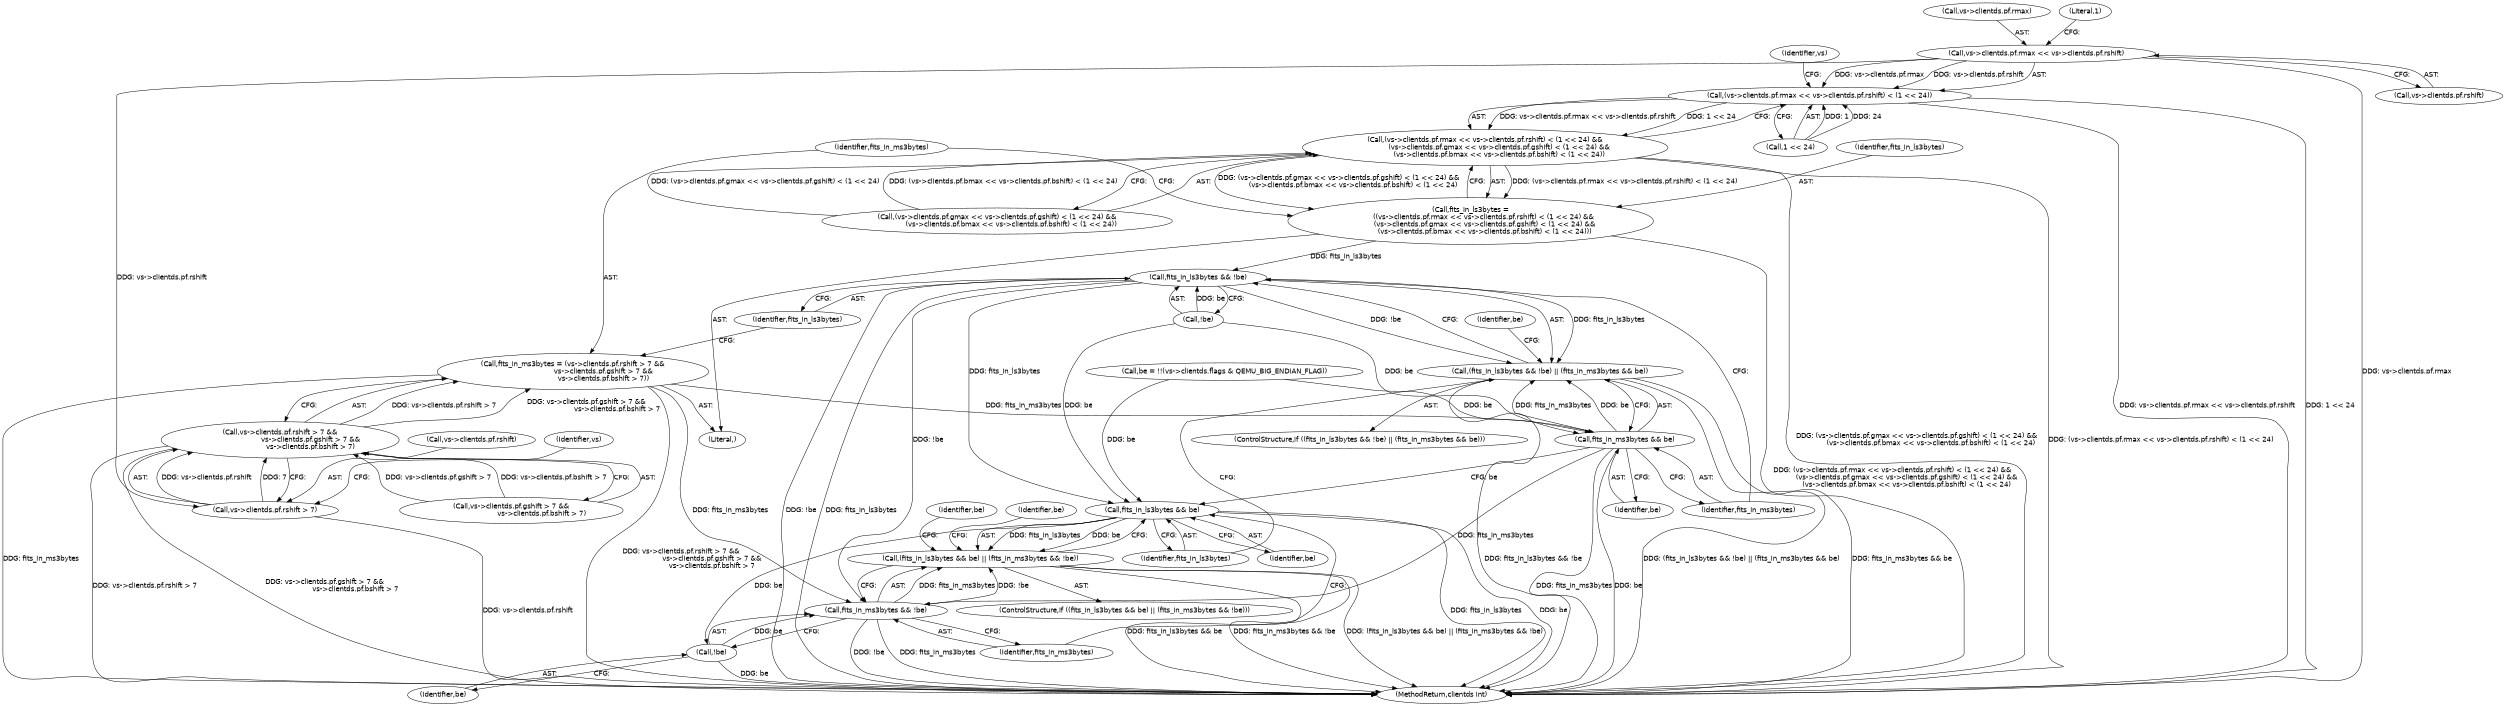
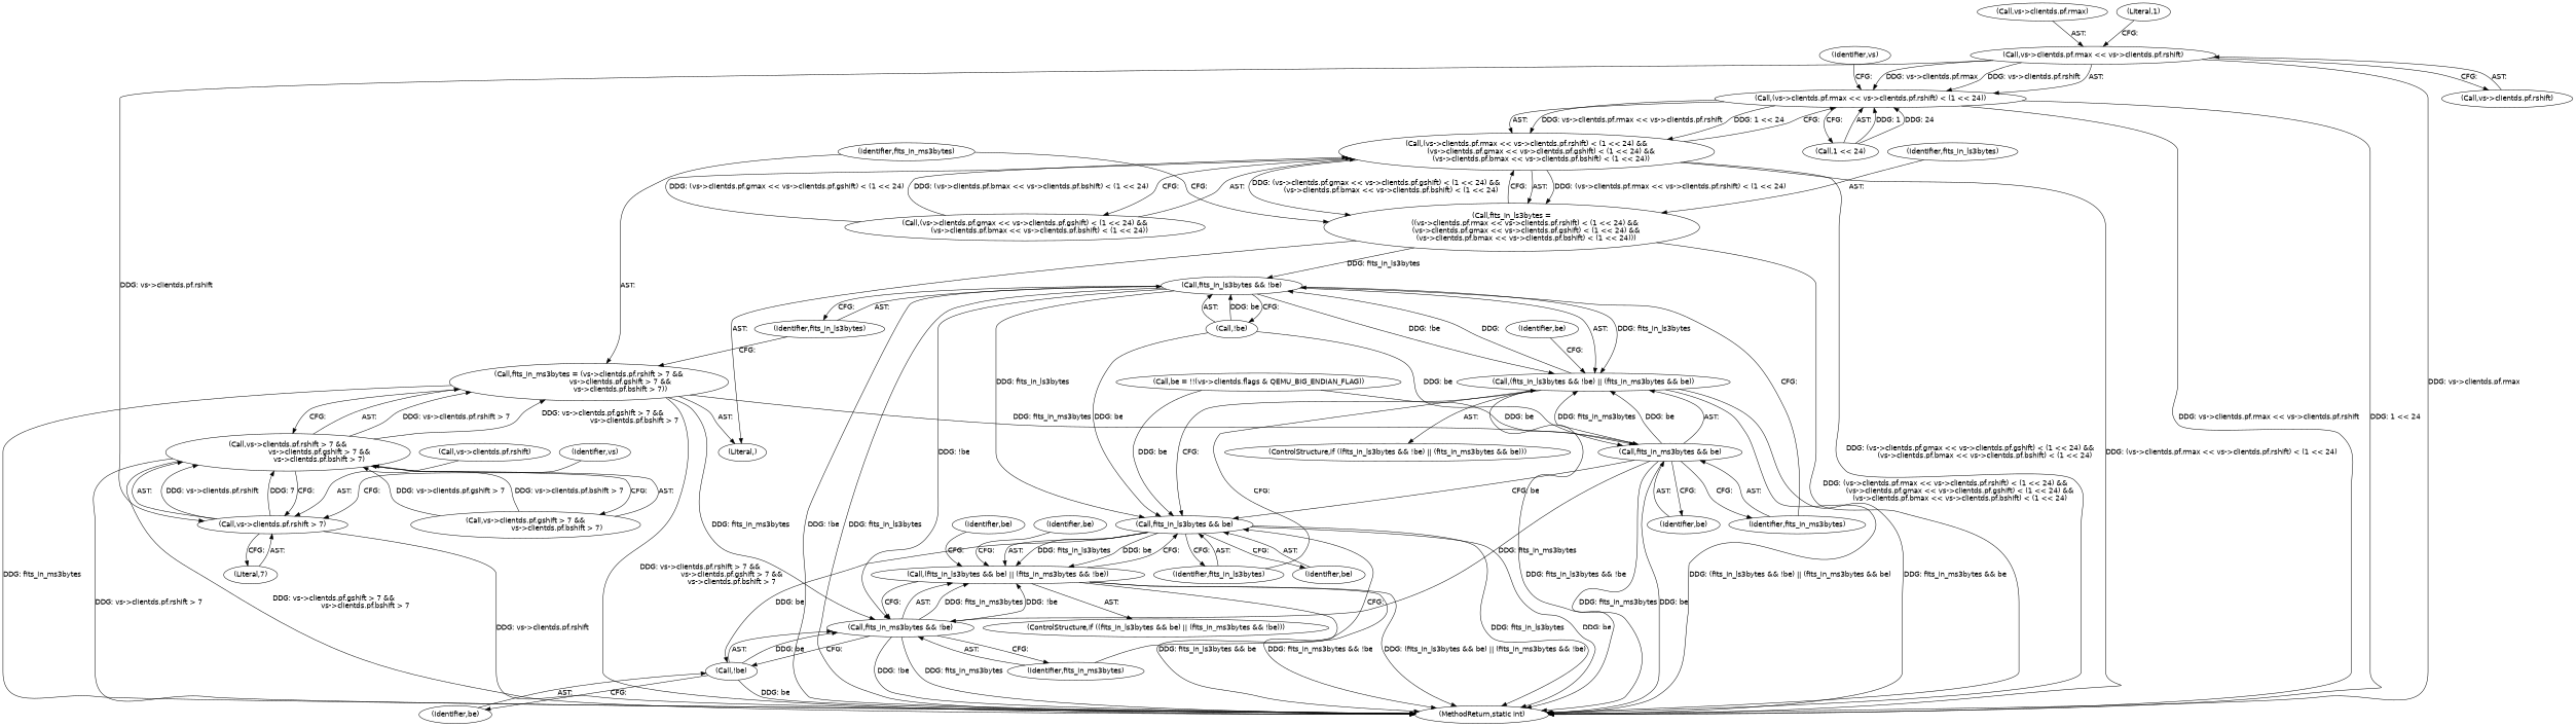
  digraph {
    fontname="DejaVu Sans"
    node [fontname="DejaVu Sans"]
    edge [fontname="DejaVu Sans"]
    n1 [label="(Call,vs->clientds.pf.rmax << vs->clientds.pf.rshift)"]
    n2 [label="(Call,(vs->clientds.pf.rmax << vs->clientds.pf.rshift) < (1 << 24))"]
    n3 [label="(Call,vs->clientds.pf.rshift > 7)"]
-   n4 [label="(MethodReturn,clientds int)"]
+   n4 [label="(MethodReturn,static int)"]
    n5 [label="(Call,vs->clientds.pf.rshift)"]
    n6 [label="(Call,(vs->clientds.pf.rmax << vs->clientds.pf.rshift) < (1 << 24) &&\n             (vs->clientds.pf.gmax << vs->clientds.pf.gshift) < (1 << 24) &&\n             (vs->clientds.pf.bmax << vs->clientds.pf.bshift) < (1 << 24))"]
    n7 [label="(Call,1 << 24)"]
    n8 [label="(Call,vs->clientds.pf.rshift > 7 &&\n                            vs->clientds.pf.gshift > 7 &&\n                            vs->clientds.pf.bshift > 7)"]
+   n9 [label="(Literal,7)"]
    n10 [label="(Call,fits_in_ls3bytes =\n            ((vs->clientds.pf.rmax << vs->clientds.pf.rshift) < (1 << 24) &&\n             (vs->clientds.pf.gmax << vs->clientds.pf.gshift) < (1 << 24) &&\n             (vs->clientds.pf.bmax << vs->clientds.pf.bshift) < (1 << 24)))"]
    n11 [label="(Call,(vs->clientds.pf.gmax << vs->clientds.pf.gshift) < (1 << 24) &&\n             (vs->clientds.pf.bmax << vs->clientds.pf.bshift) < (1 << 24))"]
    n12 [label="(Call,fits_in_ls3bytes && !be)"]
    n13 [label="(Literal,)"]
    n14 [label="(Call,(fits_in_ls3bytes && !be) || (fits_in_ms3bytes && be))"]
    n15 [label="(Call,fits_in_ls3bytes && be)"]
    n16 [label="(Call,fits_in_ms3bytes && !be)"]
    n17 [label="(Identifier,fits_in_ls3bytes)"]
    n18 [label="(Call,!be)"]
    n19 [label="(Call,fits_in_ms3bytes && be)"]
    n20 [label="(ControlStructure,if ((fits_in_ls3bytes && !be) || (fits_in_ms3bytes && be)))"]
    n21 [label="(Call,(fits_in_ls3bytes && be) || (fits_in_ms3bytes && !be))"]
    n22 [label="(Call,!be)"]
    n23 [label="(Identifier,fits_in_ls3bytes)"]
    n24 [label="(Identifier,be)"]
    n25 [label="(Identifier,fits_in_ms3bytes)"]
    n26 [label="(Call,fits_in_ms3bytes = (vs->clientds.pf.rshift > 7 &&\n                            vs->clientds.pf.gshift > 7 &&\n                            vs->clientds.pf.bshift > 7))"]
    n27 [label="(Identifier,be)"]
    n28 [label="(Identifier,fits_in_ms3bytes)"]
    n29 [label="(ControlStructure,if ((fits_in_ls3bytes && be) || (fits_in_ms3bytes && !be)))"]
    n30 [label="(Identifier,be)"]
    n31 [label="(Call,vs->clientds.pf.gshift > 7 &&\n                            vs->clientds.pf.bshift > 7)"]
    n32 [label="(Identifier,fits_in_ls3bytes)"]
    n33 [label="(Identifier,fits_in_ms3bytes)"]
    n34 [label="(Identifier,be)"]
    n35 [label="(Identifier,be)"]
    n36 [label="(Call,be = !!(vs->clientds.flags & QEMU_BIG_ENDIAN_FLAG))"]
    n37 [label="(Identifier,vs)"]
    n38 [label="(Call,vs->clientds.pf.rmax)"]
    n39 [label="(Literal,1)"]
    n40 [label="(Call,vs->clientds.pf.rshift)"]
    n41 [label="(Identifier,be)"]
    n42 [label="(Identifier,vs)"]
    n1 -> n2 [label="AST: "]
    n1 -> n2 [label="DDG: vs->clientds.pf.rmax"]
    n1 -> n2 [label="DDG: vs->clientds.pf.rshift"]
    n1 -> n3 [label="DDG: vs->clientds.pf.rshift"]
    n1 -> n4 [label="DDG: vs->clientds.pf.rmax"]
    n1 -> n5 [label="CFG: "]
    n2 -> n4 [label="DDG: vs->clientds.pf.rmax << vs->clientds.pf.rshift"]
    n2 -> n4 [label="DDG: 1 << 24"]
    n2 -> n6 [label="AST: "]
    n2 -> n6 [label="DDG: vs->clientds.pf.rmax << vs->clientds.pf.rshift"]
    n2 -> n6 [label="DDG: 1 << 24"]
    n2 -> n7 [label="CFG: "]
    n3 -> n4 [label="DDG: vs->clientds.pf.rshift"]
    n3 -> n8 [label="AST: "]
    n3 -> n8 [label="DDG: vs->clientds.pf.rshift"]
    n3 -> n8 [label="DDG: 7"]
+   n3 -> n9 [label="CFG: "]
    n5 -> n1 [label="AST: "]
    n6 -> n2 [label="CFG: "]
    n6 -> n4 [label="DDG: (vs->clientds.pf.gmax << vs->clientds.pf.gshift) < (1 << 24) &&\n             (vs->clientds.pf.bmax << vs->clientds.pf.bshift) < (1 << 24)"]
    n6 -> n4 [label="DDG: (vs->clientds.pf.rmax << vs->clientds.pf.rshift) < (1 << 24)"]
    n6 -> n10 [label="AST: "]
    n6 -> n10 [label="DDG: (vs->clientds.pf.rmax << vs->clientds.pf.rshift) < (1 << 24)"]
    n6 -> n10 [label="DDG: (vs->clientds.pf.gmax << vs->clientds.pf.gshift) < (1 << 24) &&\n             (vs->clientds.pf.bmax << vs->clientds.pf.bshift) < (1 << 24)"]
    n6 -> n11 [label="CFG: "]
    n7 -> n2 [label="AST: "]
    n7 -> n2 [label="DDG: 1"]
    n7 -> n2 [label="DDG: 24"]
    n8 -> n3 [label="CFG: "]
    n8 -> n4 [label="DDG: vs->clientds.pf.rshift > 7"]
    n8 -> n4 [label="DDG: vs->clientds.pf.gshift > 7 &&\n                            vs->clientds.pf.bshift > 7"]
    n8 -> n26 [label="AST: "]
    n8 -> n26 [label="DDG: vs->clientds.pf.rshift > 7"]
    n8 -> n26 [label="DDG: vs->clientds.pf.gshift > 7 &&\n                            vs->clientds.pf.bshift > 7"]
    n8 -> n31 [label="CFG: "]
+   n9 -> n3 [label="AST: "]
    n10 -> n4 [label="DDG: (vs->clientds.pf.rmax << vs->clientds.pf.rshift) < (1 << 24) &&\n             (vs->clientds.pf.gmax << vs->clientds.pf.gshift) < (1 << 24) &&\n             (vs->clientds.pf.bmax << vs->clientds.pf.bshift) < (1 << 24)"]
    n10 -> n6 [label="CFG: "]
    n10 -> n12 [label="DDG: fits_in_ls3bytes"]
    n10 -> n13 [label="AST: "]
    n11 -> n6 [label="AST: "]
    n11 -> n6 [label="DDG: (vs->clientds.pf.gmax << vs->clientds.pf.gshift) < (1 << 24)"]
    n11 -> n6 [label="DDG: (vs->clientds.pf.bmax << vs->clientds.pf.bshift) < (1 << 24)"]
    n12 -> n4 [label="DDG: !be"]
    n12 -> n4 [label="DDG: fits_in_ls3bytes"]
    n12 -> n14 [label="AST: "]
    n12 -> n14 [label="DDG: fits_in_ls3bytes"]
    n12 -> n14 [label="DDG: !be"]
    n12 -> n15 [label="DDG: fits_in_ls3bytes"]
    n12 -> n16 [label="DDG: !be"]
    n12 -> n17 [label="CFG: "]
    n12 -> n18 [label="CFG: "]
    n14 -> n4 [label="DDG: (fits_in_ls3bytes && !be) || (fits_in_ms3bytes && be)"]
    n14 -> n4 [label="DDG: fits_in_ms3bytes && be"]
    n14 -> n4 [label="DDG: fits_in_ls3bytes && !be"]
-   n14 -> n12 [label="CFG: "]
-   n14 -> n19 [label="CFG: "]
+   n14 -> n12 [label="DDG: "]
+   n14 -> n15 [label="CFG: "]
    n14 -> n20 [label="AST: "]
    n15 -> n4 [label="DDG: fits_in_ls3bytes"]
    n15 -> n4 [label="DDG: be"]
    n15 -> n21 [label="AST: "]
    n15 -> n21 [label="DDG: fits_in_ls3bytes"]
    n15 -> n21 [label="DDG: be"]
    n15 -> n22 [label="DDG: be"]
    n15 -> n23 [label="CFG: "]
    n15 -> n24 [label="CFG: "]
    n16 -> n4 [label="DDG: !be"]
    n16 -> n4 [label="DDG: fits_in_ms3bytes"]
    n16 -> n21 [label="AST: "]
    n16 -> n21 [label="DDG: fits_in_ms3bytes"]
    n16 -> n21 [label="DDG: !be"]
    n16 -> n22 [label="CFG: "]
    n16 -> n25 [label="CFG: "]
    n17 -> n12 [label="AST: "]
    n17 -> n26 [label="CFG: "]
    n18 -> n12 [label="AST: "]
    n18 -> n12 [label="DDG: be"]
    n18 -> n15 [label="DDG: be"]
    n18 -> n19 [label="DDG: be"]
    n19 -> n4 [label="DDG: be"]
    n19 -> n4 [label="DDG: fits_in_ms3bytes"]
    n19 -> n14 [label="AST: "]
    n19 -> n14 [label="DDG: fits_in_ms3bytes"]
    n19 -> n14 [label="DDG: be"]
    n19 -> n15 [label="CFG: be"]
    n19 -> n16 [label="DDG: fits_in_ms3bytes"]
    n19 -> n27 [label="CFG: "]
    n19 -> n28 [label="CFG: "]
    n21 -> n4 [label="DDG: fits_in_ls3bytes && be"]
    n21 -> n4 [label="DDG: fits_in_ms3bytes && !be"]
    n21 -> n4 [label="DDG: (fits_in_ls3bytes && be) || (fits_in_ms3bytes && !be)"]
    n21 -> n15 [label="CFG: "]
    n21 -> n16 [label="CFG: "]
    n21 -> n29 [label="AST: "]
    n22 -> n4 [label="DDG: be"]
    n22 -> n16 [label="AST: "]
    n22 -> n16 [label="DDG: be"]
    n22 -> n30 [label="CFG: "]
    n23 -> n14 [label="CFG: "]
    n23 -> n15 [label="AST: "]
    n24 -> n15 [label="AST: "]
    n25 -> n15 [label="CFG: "]
    n25 -> n16 [label="AST: "]
    n26 -> n4 [label="DDG: vs->clientds.pf.rshift > 7 &&\n                            vs->clientds.pf.gshift > 7 &&\n                            vs->clientds.pf.bshift > 7"]
    n26 -> n4 [label="DDG: fits_in_ms3bytes"]
    n26 -> n8 [label="CFG: "]
    n26 -> n13 [label="AST: "]
    n26 -> n16 [label="DDG: fits_in_ms3bytes"]
    n26 -> n19 [label="DDG: fits_in_ms3bytes"]
    n27 -> n19 [label="AST: "]
    n28 -> n12 [label="CFG: "]
    n28 -> n19 [label="AST: "]
    n30 -> n22 [label="AST: "]
    n31 -> n8 [label="AST: "]
    n31 -> n8 [label="DDG: vs->clientds.pf.gshift > 7"]
    n31 -> n8 [label="DDG: vs->clientds.pf.bshift > 7"]
    n32 -> n10 [label="AST: "]
    n33 -> n10 [label="CFG: "]
    n33 -> n26 [label="AST: "]
    n34 -> n21 [label="CFG: "]
    n35 -> n14 [label="CFG: "]
    n36 -> n15 [label="DDG: be"]
    n36 -> n19 [label="DDG: be"]
    n37 -> n2 [label="CFG: "]
    n38 -> n1 [label="AST: "]
    n39 -> n1 [label="CFG: "]
    n40 -> n3 [label="AST: "]
    n41 -> n21 [label="CFG: "]
    n42 -> n3 [label="CFG: "]
  }
